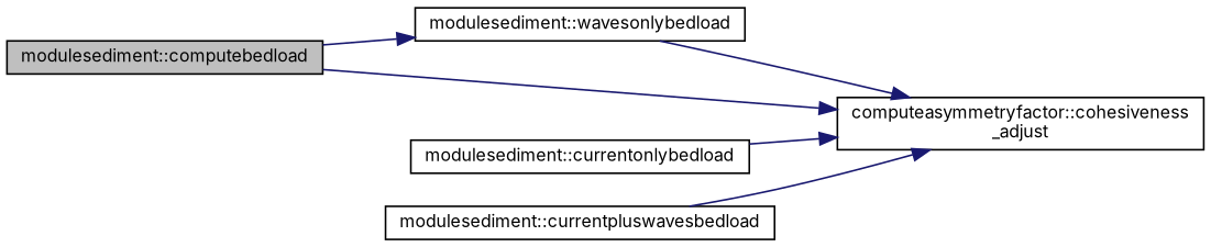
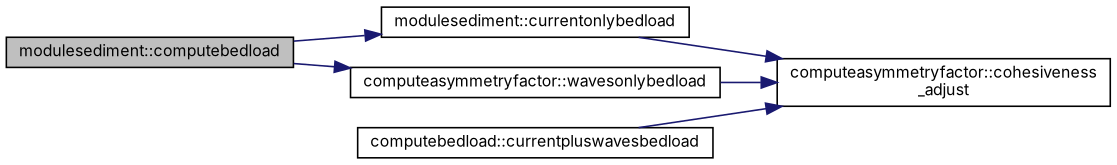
  digraph {
    fontname=Inter
    rankdir=LR
    node [color=black fillcolor=white fontname=Inter fontsize=10 shape=record style=filled]
    edge [color=midnightblue fontname=Inter fontsize=10 labelfontname=Helvetica labelfontsize=10 style=solid]
    n1 [fillcolor=grey75 fontcolor=black height=0.2 label="modulesediment::computebedload" width=0.4]
    n2 [height=0.2 label="modulesediment::currentonlybedload" width=0.4]
-   n3 [height=0.2 label="modulesediment::wavesonlybedload" width=0.4]
+   n3 [height=0.2 label="computeasymmetryfactor::wavesonlybedload" width=0.4]
    n4 [height=0.2 label="computeasymmetryfactor::cohesiveness\l_adjust" width=0.4]
-   n5 [height=0.2 label="modulesediment::currentpluswavesbedload" width=0.4]
-   n1 -> n4
+   n5 [height=0.2 label="computebedload::currentpluswavesbedload" width=0.4]
+   n1 -> n2
    n1 -> n3
    n2 -> n4
    n3 -> n4
    n5 -> n4
  }
